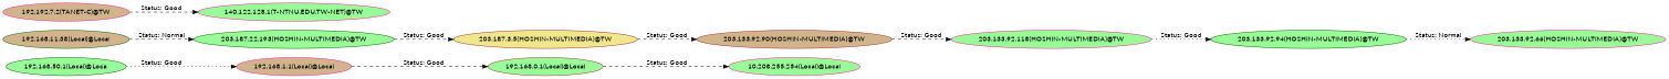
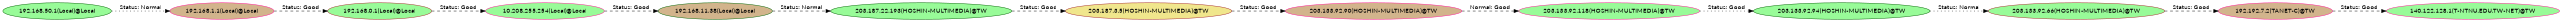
  digraph {
    fontname=Lato
    rankdir=LR
    node [color=deeppink fillcolor=palegreen fontname=Lato style=filled]
    edge [fontname=Lato style=dashed]
    n1 [color=darkgreen label="192.168.50.1(Local)@Local"]
    n2 [fillcolor=tan label="192.168.1.1(Local)@Local"]
    n3 [color=brown label="192.168.0.1(Local)@Local"]
    n4 [label="10.208.255.254(Local)@Local"]
    n5 [color=darkgreen fillcolor=tan label="192.168.11.38(Local)@Local"]
    n6 [color=darkgreen label="203.187.22.193(HOSHIN-MULTIMEDIA)@TW"]
    n7 [color=brown fillcolor=khaki label="203.187.3.5(HOSHIN-MULTIMEDIA)@TW"]
-   n8 [color=brown fillcolor=tan label="203.133.92.90(HOSHIN-MULTIMEDIA)@TW"]
+   n8 [fillcolor=tan label="203.133.92.90(HOSHIN-MULTIMEDIA)@TW"]
    n9 [label="203.133.92.118(HOSHIN-MULTIMEDIA)@TW"]
    n10 [color=darkgreen label="203.133.92.94(HOSHIN-MULTIMEDIA)@TW"]
-   n11 [label="203.133.92.66(HOSHIN-MULTIMEDIA)@TW"]
+   n11 [color=brown label="203.133.92.66(HOSHIN-MULTIMEDIA)@TW"]
    n12 [fillcolor=tan label="192.192.7.2(TANET-C)@TW"]
    n13 [label="140.122.128.1(T-NTNU.EDU.TW-NET)@TW"]
-   n1 -> n2 [label="Status: Good" style=dotted]
+   n1 -> n2 [label="Status: Normal" style=dotted]
    n2 -> n3 [label="Status: Good"]
    n3 -> n4 [label="Status: Good"]
+   n4 -> n5 [label="Status: Good"]
    n5 -> n6 [label="Status: Normal"]
    n6 -> n7 [label="Status: Good"]
    n7 -> n8 [label="Status: Good"]
-   n8 -> n9 [label="Status: Good"]
+   n8 -> n9 [label="Normal: Good"]
    n9 -> n10 [label="Status: Good" style=dotted]
    n10 -> n11 [label="Status: Normal" style=dotted]
+   n11 -> n12 [label="Status: Good"]
    n12 -> n13 [label="Status: Good"]
  }
